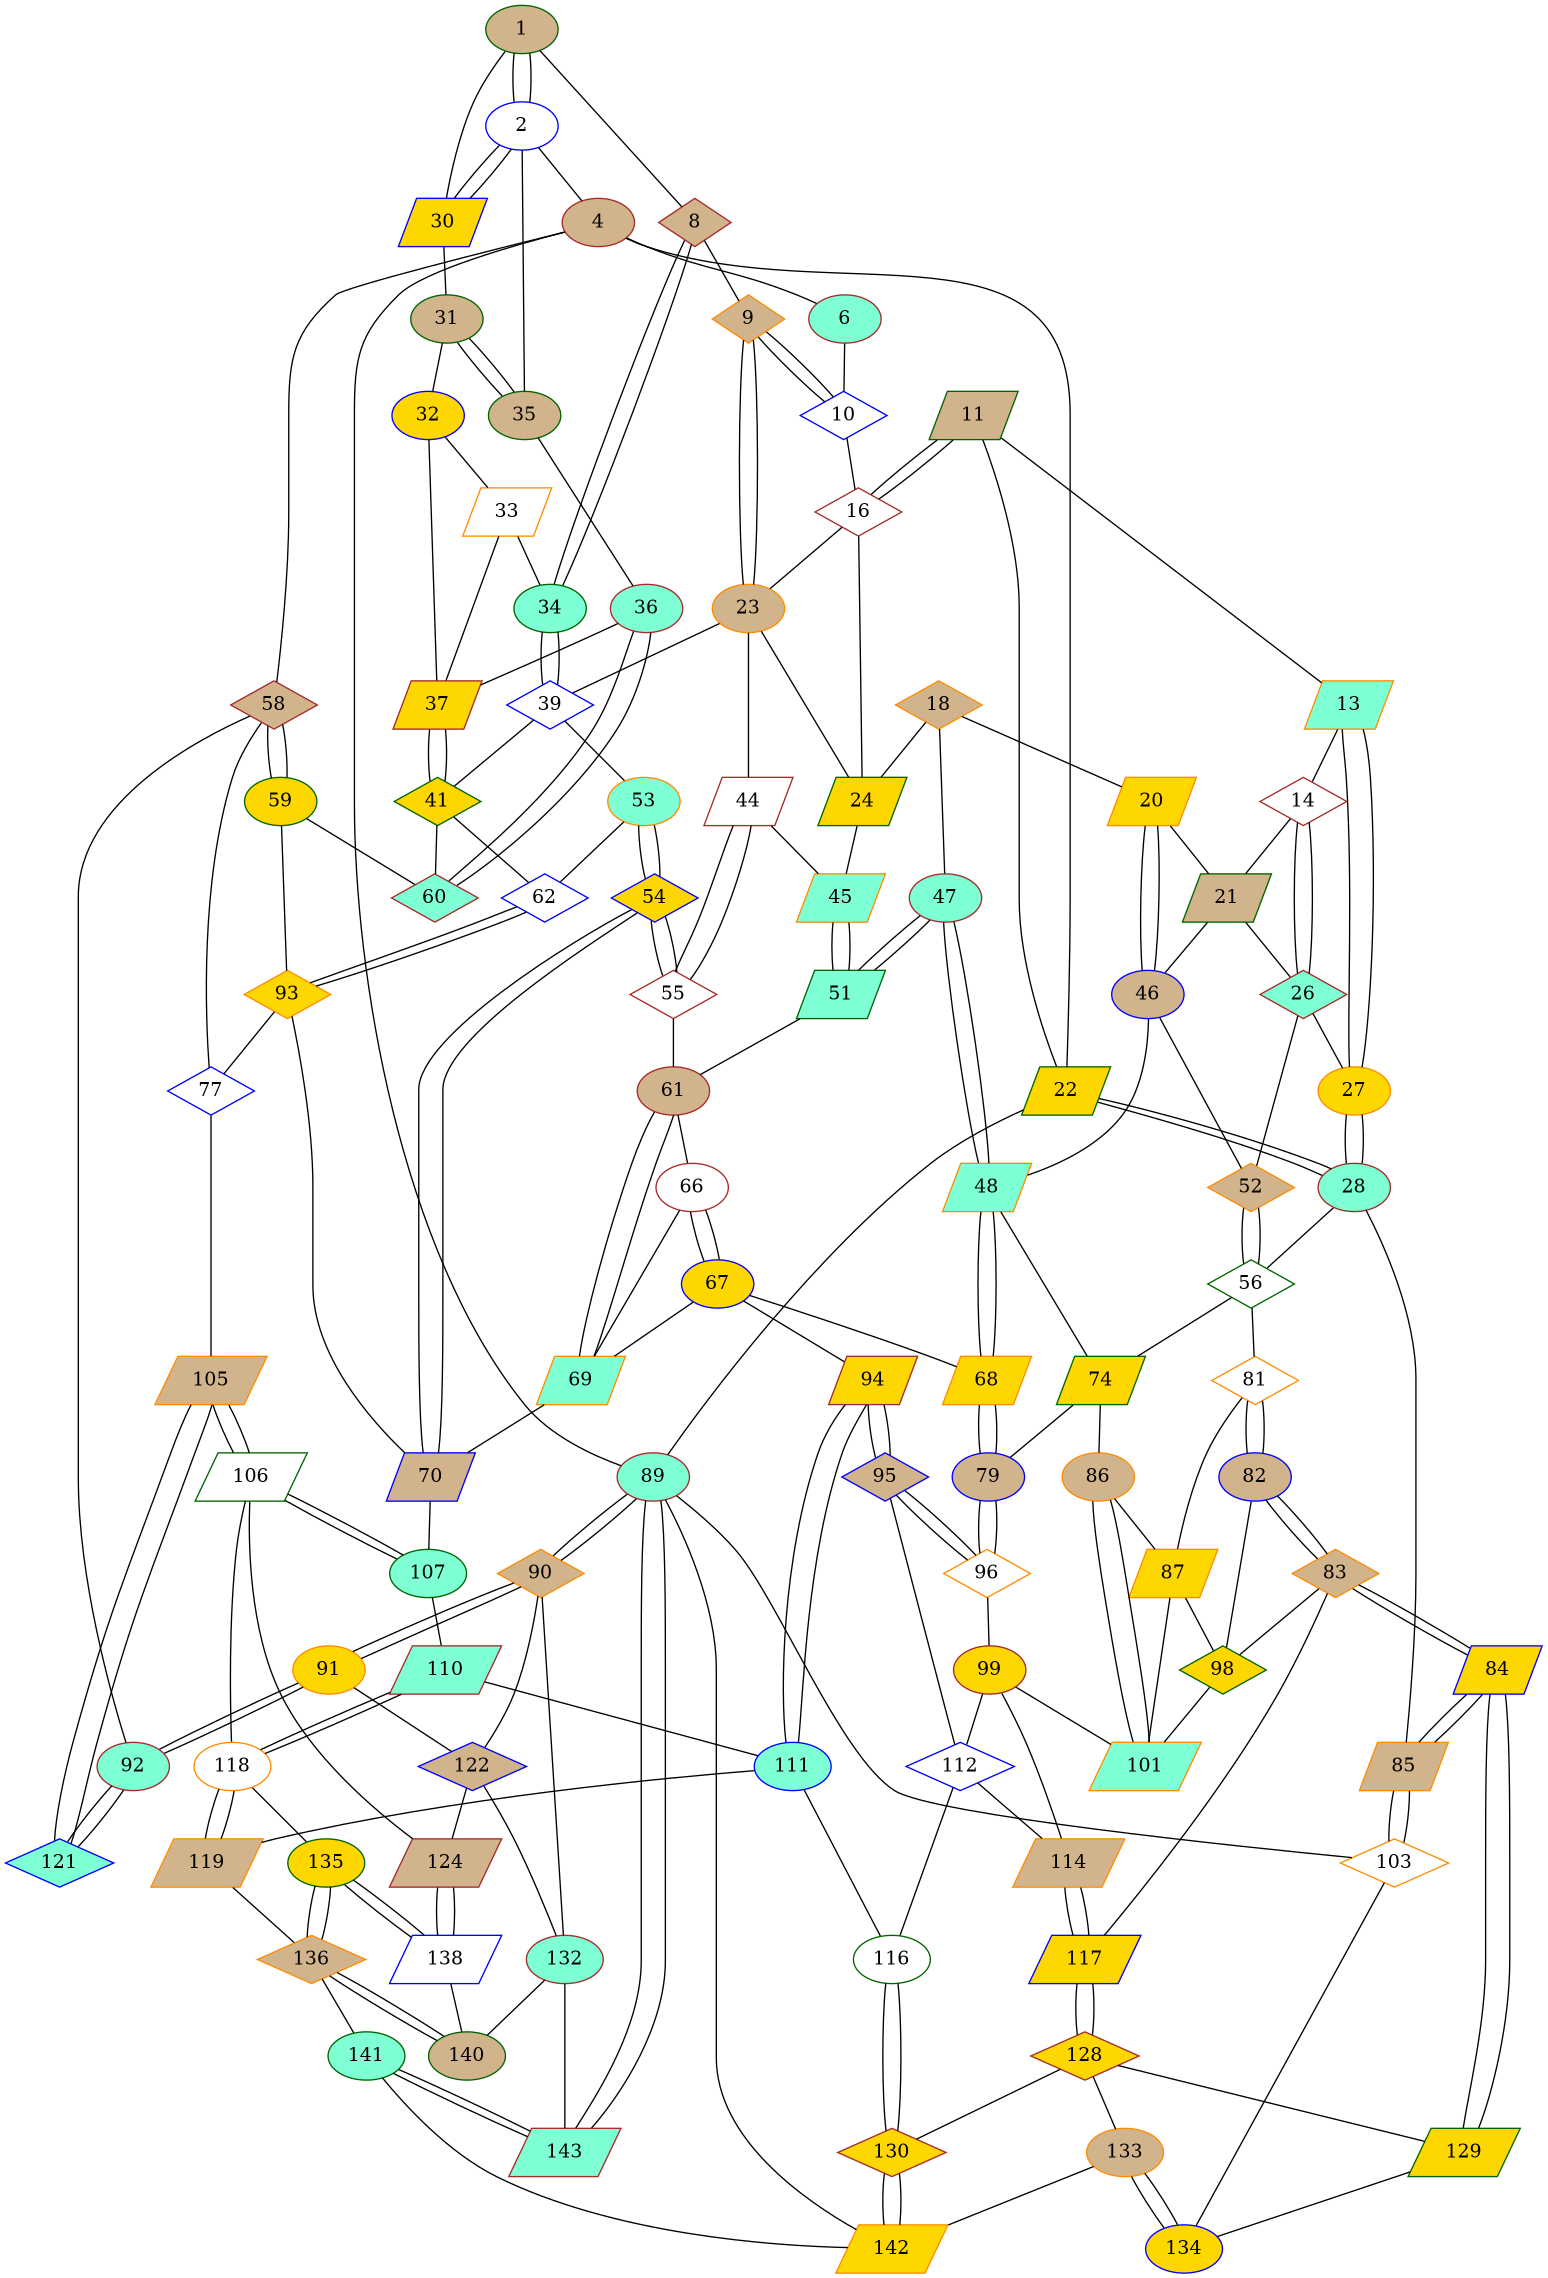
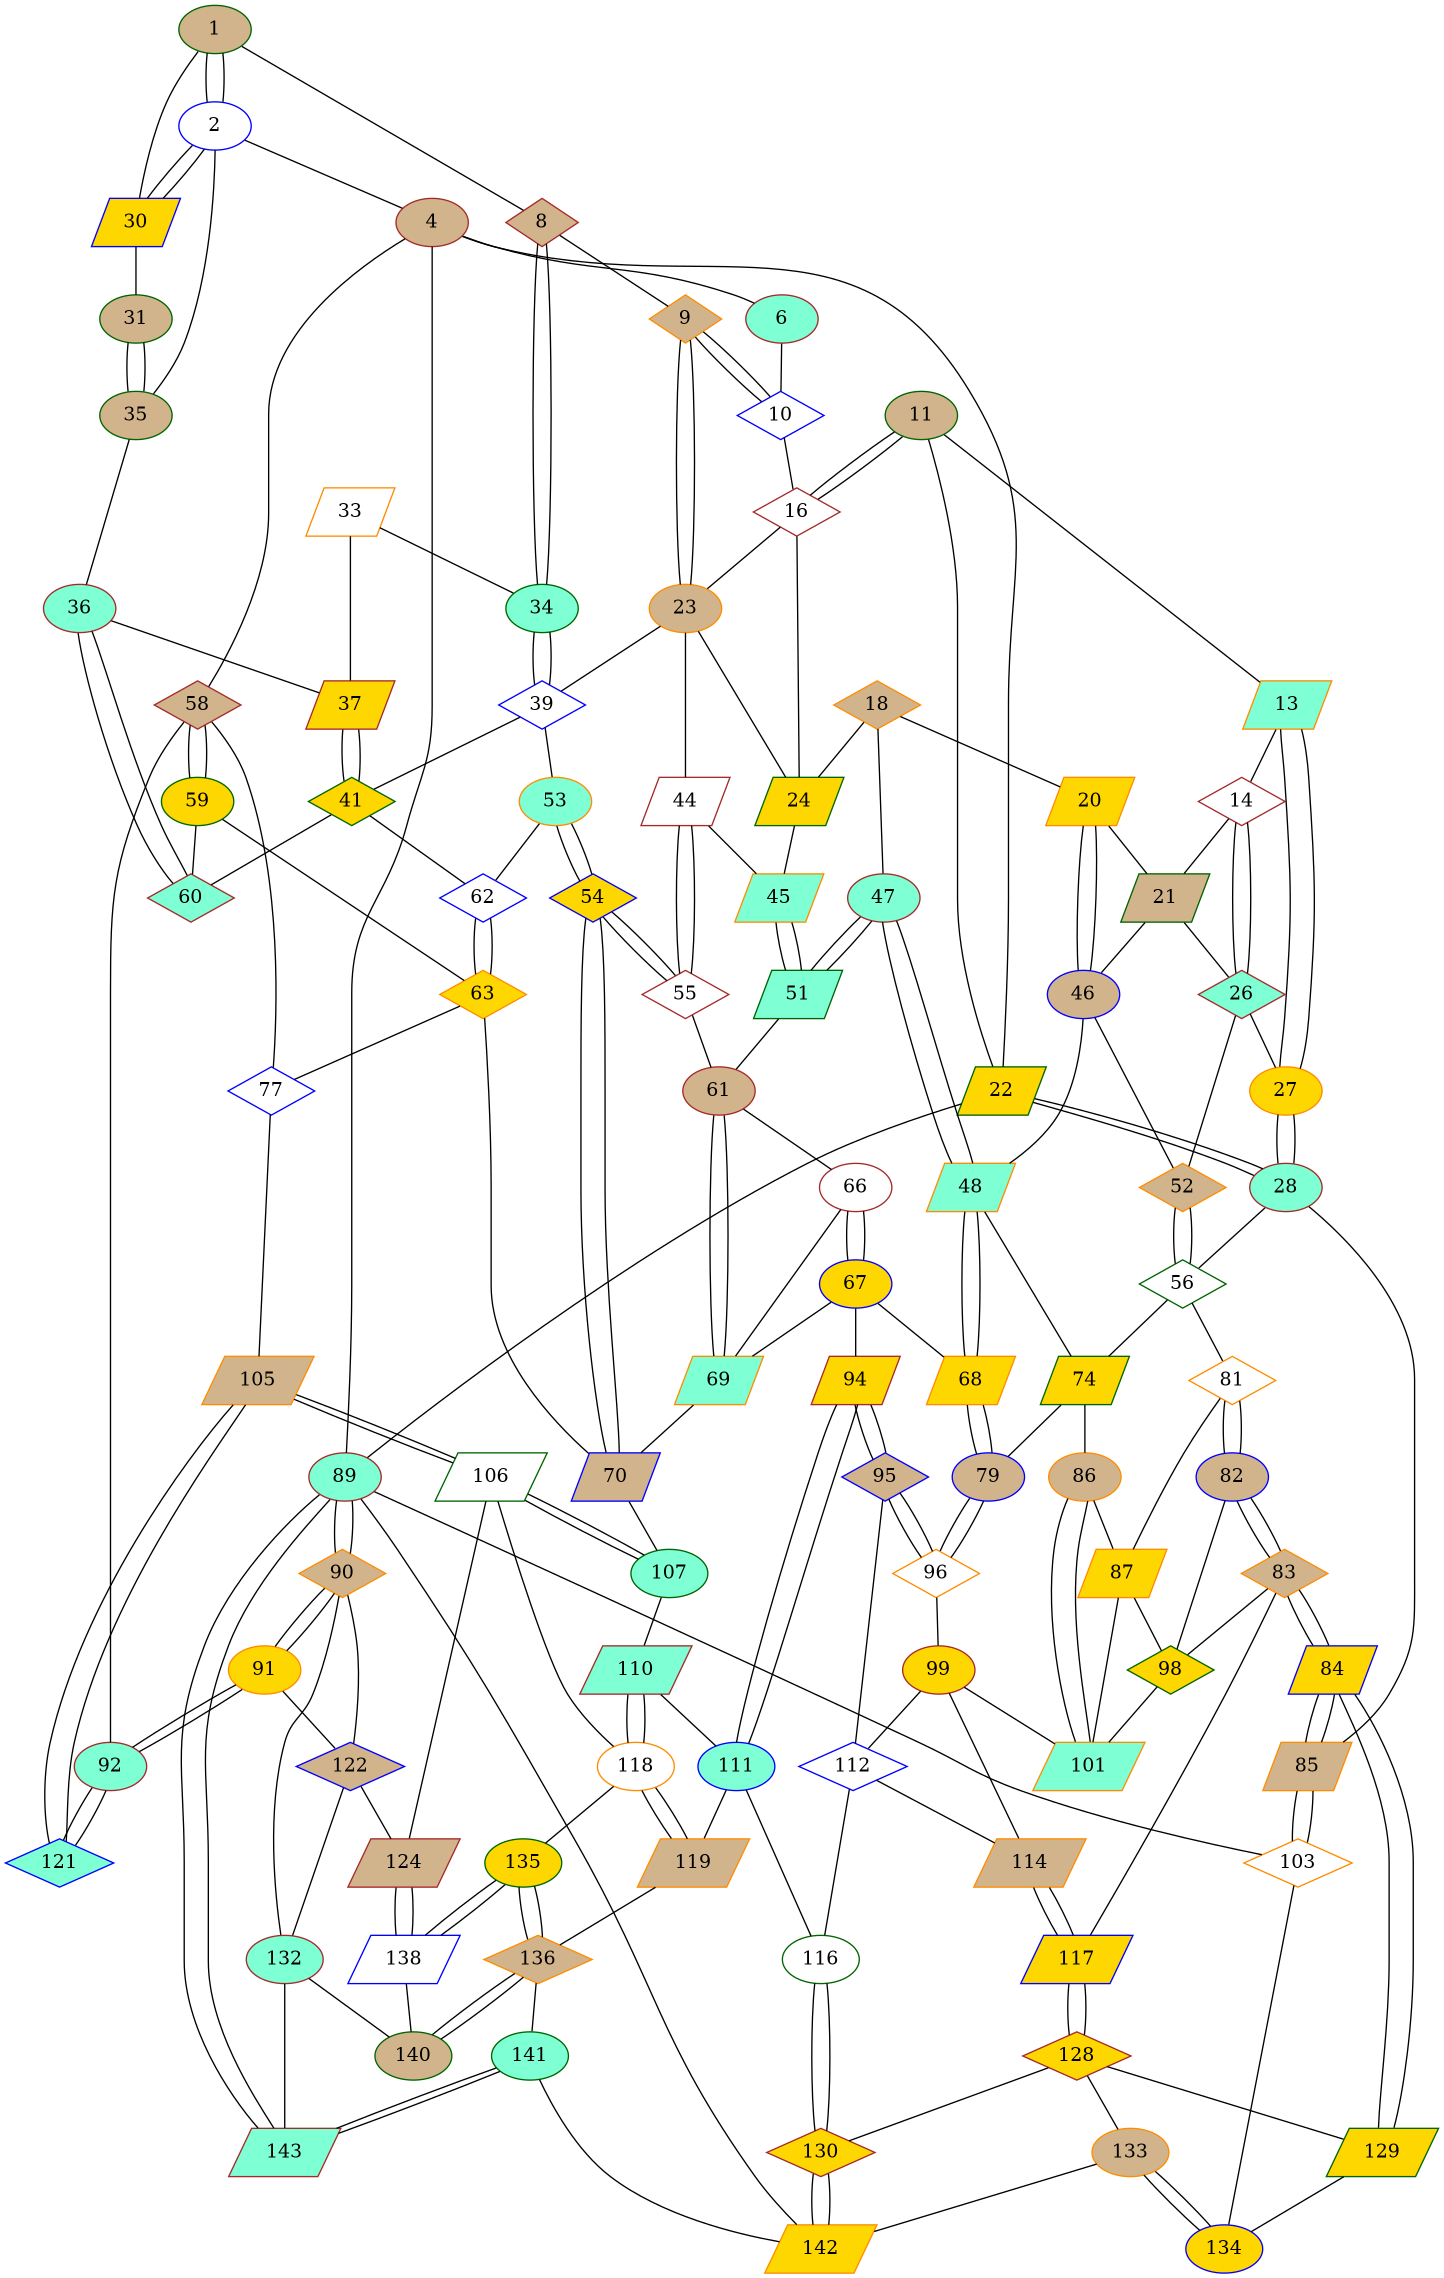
  graph {
    node [color=darkorange fillcolor=tan shape=ellipse style=filled]
    1 [color=darkgreen super="+7"]
    2 [color=blue fillcolor=white super="+3"]
    8 [color=brown shape=diamond]
    30 [color=blue fillcolor=gold shape=parallelogram]
    4 [color=brown super="+5"]
    35 [color=darkgreen]
    9 [shape=diamond]
    34 [color=darkgreen fillcolor=aquamarine]
    31 [color=darkgreen]
    6 [color=brown fillcolor=aquamarine]
    22 [color=darkgreen fillcolor=gold shape=parallelogram]
    58 [color=brown shape=diamond super="+76"]
    89 [color=brown fillcolor=aquamarine super="+104"]
    36 [color=brown fillcolor=aquamarine]
    10 [color=blue fillcolor=white shape=diamond]
    28 [color=brown fillcolor=aquamarine super="+57"]
    59 [color=darkgreen fillcolor=gold]
    77 [color=blue fillcolor=white shape=diamond]
    92 [color=brown fillcolor=aquamarine]
    103 [fillcolor=white shape=diamond]
    90 [shape=diamond super="+126"]
    142 [fillcolor=gold shape=parallelogram super="+144"]
    143 [color=brown fillcolor=aquamarine shape=parallelogram]
    16 [color=brown fillcolor=white shape=diamond super="+17"]
    23 [super="+40"]
    39 [color=blue fillcolor=white shape=diamond super="+42"]
    24 [color=darkgreen fillcolor=gold shape=parallelogram super="+43"]
    44 [color=brown fillcolor=white shape=parallelogram]
-   11 [color=darkgreen shape=parallelogram super="+12"]
+   11 [color=darkgreen super="+12"]
    13 [fillcolor=aquamarine shape=parallelogram]
    14 [color=brown fillcolor=white shape=diamond super="+15"]
    27 [fillcolor=gold]
    21 [color=darkgreen shape=parallelogram super="+25"]
    26 [color=brown fillcolor=aquamarine shape=diamond super="+29"]
    46 [color=blue super="+50"]
    52 [shape=diamond]
    18 [shape=diamond super="+19"]
    20 [fillcolor=gold shape=parallelogram]
    47 [color=brown fillcolor=aquamarine]
    45 [fillcolor=aquamarine shape=parallelogram]
    51 [color=darkgreen fillcolor=aquamarine shape=parallelogram]
    48 [fillcolor=aquamarine shape=parallelogram super="+49"]
    56 [color=darkgreen fillcolor=white shape=diamond super="+75"]
    85 [shape=parallelogram]
    41 [color=darkgreen fillcolor=gold shape=diamond super="+61"]
    53 [fillcolor=aquamarine]
    55 [color=brown fillcolor=white shape=diamond]
    74 [color=darkgreen fillcolor=gold shape=parallelogram super="+80"]
    81 [fillcolor=white shape=diamond super="+88"]
-   32 [color=blue fillcolor=gold]
    33 [fillcolor=white shape=parallelogram]
    37 [color=brown fillcolor=gold shape=parallelogram super="+38"]
    60 [color=brown fillcolor=aquamarine shape=diamond]
    62 [color=blue fillcolor=white shape=diamond]
    54 [color=blue fillcolor=gold shape=diamond]
-   63 [fillcolor=gold shape=diamond super="+73" label=93]
+   63 [fillcolor=gold shape=diamond super="+73"]
    n57 [color=brown label=61 super="+65"]
    68 [fillcolor=gold shape=parallelogram]
    79 [color=blue]
    86
    66 [color=brown fillcolor=white]
    69 [fillcolor=aquamarine shape=parallelogram super="+72"]
    70 [color=blue shape=parallelogram super="+71"]
    107 [color=darkgreen fillcolor=aquamarine]
    82 [color=blue super="+93"]
    87 [fillcolor=gold shape=parallelogram super="+97"]
    105 [shape=parallelogram]
    121 [color=blue fillcolor=aquamarine shape=diamond]
    67 [color=blue fillcolor=gold super="+78"]
    94 [color=brown fillcolor=gold shape=parallelogram]
    95 [color=blue shape=diamond]
    111 [color=blue fillcolor=aquamarine super="+115"]
    96 [fillcolor=white shape=diamond]
    110 [color=brown fillcolor=aquamarine shape=parallelogram]
    101 [fillcolor=aquamarine shape=parallelogram super="+102"]
    106 [color=darkgreen fillcolor=white shape=parallelogram super="+125"]
    99 [color=brown fillcolor=gold super="+100"]
    83 [shape=diamond super="+109"]
    98 [color=darkgreen fillcolor=gold shape=diamond super="+108"]
    84 [color=blue fillcolor=gold shape=parallelogram]
    117 [color=blue fillcolor=gold shape=parallelogram]
    129 [color=darkgreen fillcolor=gold shape=parallelogram]
    128 [color=brown fillcolor=gold shape=diamond super="+131"]
    134 [color=blue fillcolor=gold]
    91 [fillcolor=gold super="+120"]
    122 [color=blue shape=diamond super="+123"]
    132 [color=brown fillcolor=aquamarine super="+139"]
    124 [color=brown shape=parallelogram]
    140 [color=darkgreen]
    112 [color=blue fillcolor=white shape=diamond super="+113"]
    116 [color=darkgreen fillcolor=white]
    119 [shape=parallelogram]
    114 [shape=parallelogram]
    118 [fillcolor=white super="+127"]
    135 [color=darkgreen fillcolor=gold]
    138 [color=blue fillcolor=white shape=parallelogram]
    130 [color=brown fillcolor=gold shape=diamond]
    136 [shape=diamond super="+137"]
    133
    141 [color=darkgreen fillcolor=aquamarine]
    1 -- 2
    1 -- 2
    1 -- 8
    1 -- 30
    2 -- 30
    2 -- 30
    2 -- 4
    2 -- 35
    8 -- 9
    8 -- 34
    8 -- 34
    30 -- 31
    4 -- 6
    4 -- 22
    4 -- 58
    4 -- 89
    35 -- 36
    9 -- 10
    9 -- 10
    9 -- 23
    9 -- 23
    34 -- 39
    34 -- 39
    31 -- 35
    31 -- 35
-   31 -- 32
    6 -- 10
    22 -- 89
    22 -- 28
    22 -- 28
    58 -- 59
    58 -- 59
    58 -- 77
    58 -- 92
    89 -- 103
    89 -- 90
    89 -- 90
    89 -- 142
    89 -- 143
    89 -- 143
    36 -- 37
    36 -- 60
    36 -- 60
    10 -- 16
    28 -- 56
    28 -- 85
    59 -- 60
    59 -- 63
    77 -- 105
    92 -- 121
    92 -- 121
    103 -- 134
    90 -- 91
    90 -- 91
    90 -- 122
    90 -- 132
    16 -- 23
    16 -- 24
    23 -- 39
    23 -- 24
    23 -- 44
    39 -- 41
    39 -- 53
    24 -- 45
    44 -- 45
    44 -- 55
    44 -- 55
    11 -- 22
    11 -- 16
    11 -- 16
    11 -- 13
    13 -- 14
    13 -- 27
    13 -- 27
    14 -- 21
    14 -- 26
    14 -- 26
    27 -- 28
    27 -- 28
    21 -- 26
    21 -- 46
    26 -- 27
    26 -- 52
    46 -- 52
    46 -- 48
    52 -- 56
    52 -- 56
    18 -- 24
    18 -- 20
    18 -- 47
    20 -- 21
    20 -- 46
    20 -- 46
    47 -- 51
    47 -- 51
    47 -- 48
    47 -- 48
    45 -- 51
    45 -- 51
    51 -- n57
    48 -- 74
    48 -- 68
    48 -- 68
    56 -- 74
    56 -- 81
    85 -- 103
    85 -- 103
    41 -- 60
    41 -- 62
    53 -- 62
    53 -- 54
    53 -- 54
    55 -- n57
    74 -- 79
    74 -- 86
    81 -- 82 [weight=2]
    81 -- 82
    81 -- 87
-   32 -- 33
-   32 -- 37
    33 -- 34
    33 -- 37
    37 -- 41
    37 -- 41
    62 -- 63
    62 -- 63
    54 -- 55
    54 -- 55
    54 -- 70
    54 -- 70
    63 -- 77
    63 -- 70
    n57 -- 66
    n57 -- 69
    n57 -- 69
    68 -- 79
    68 -- 79
    79 -- 96
    79 -- 96
    86 -- 87
    86 -- 101
    86 -- 101
    66 -- 69
    66 -- 67
    66 -- 67
    69 -- 70
    70 -- 107
    107 -- 110
    82 -- 83
    82 -- 83
    82 -- 98
    87 -- 101
    87 -- 98
    105 -- 121
    105 -- 121
    105 -- 106
    105 -- 106
    67 -- 68
    67 -- 69
    67 -- 94
    94 -- 95
    94 -- 95
    94 -- 111
    94 -- 111
    95 -- 96
    95 -- 96
    95 -- 112
    111 -- 116
    111 -- 119
    96 -- 99
    110 -- 111
    110 -- 118
    110 -- 118
    106 -- 107
    106 -- 107
    106 -- 124
    106 -- 118
    99 -- 101
    99 -- 112
    99 -- 114
    83 -- 98
    83 -- 84
    83 -- 84
    83 -- 117
    98 -- 101
    84 -- 85
    84 -- 85
    84 -- 129
    84 -- 129
    117 -- 128
    117 -- 128
    129 -- 134
    128 -- 129
    128 -- 130
    128 -- 133
    91 -- 92
    91 -- 92
    91 -- 122
    122 -- 132
    122 -- 124
    132 -- 143
    132 -- 140
    124 -- 138
    124 -- 138
    112 -- 116
    112 -- 114
    116 -- 130
    116 -- 130
    119 -- 136
    114 -- 117
    114 -- 117
    118 -- 119
    118 -- 119
    118 -- 135
    135 -- 138
    135 -- 138
    135 -- 136
    135 -- 136
    138 -- 140
    130 -- 142
    130 -- 142
    136 -- 140
    136 -- 140
    136 -- 141
    133 -- 142
    133 -- 134
    133 -- 134
    141 -- 142
    141 -- 143
    141 -- 143
  }
